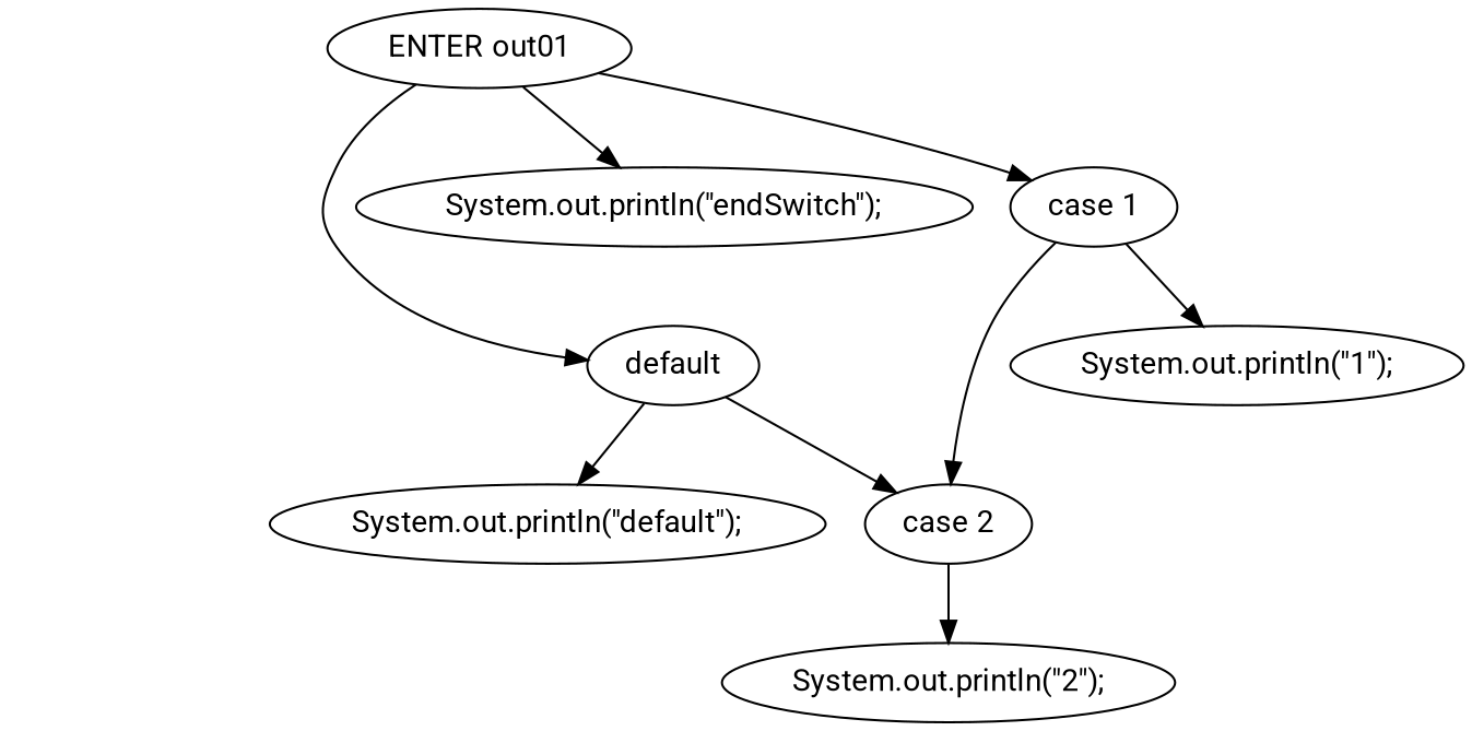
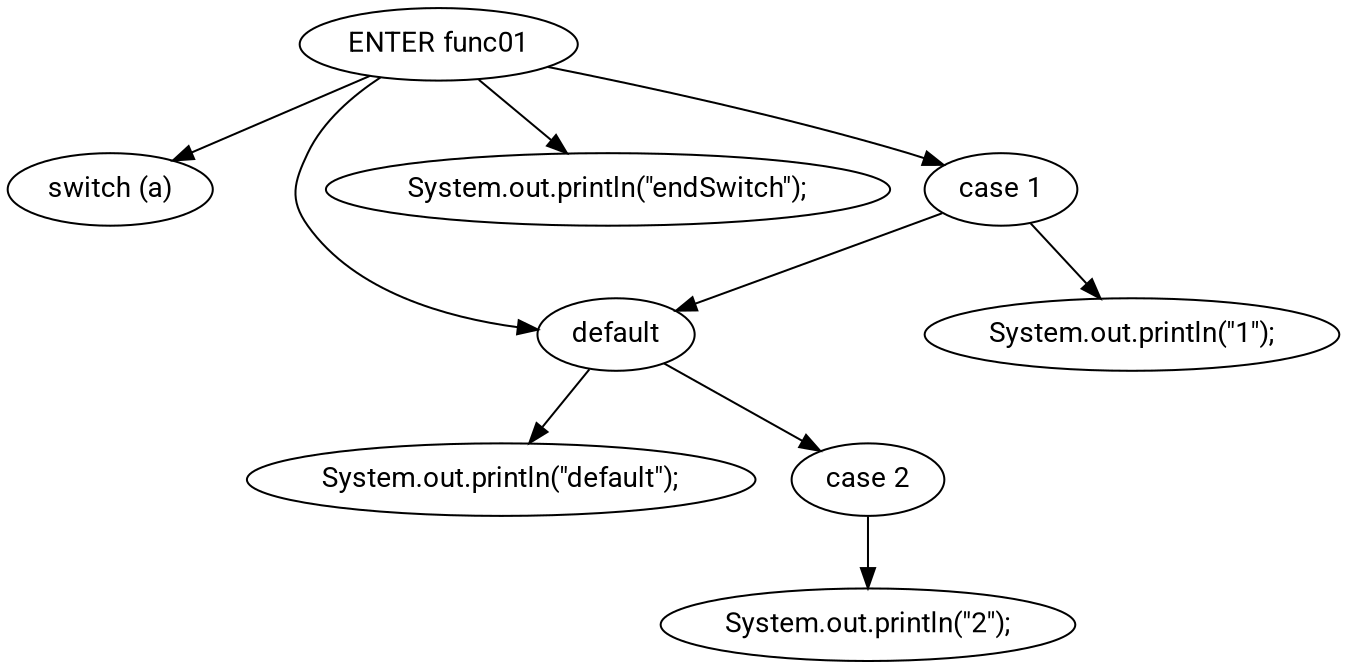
  digraph {
    fontname=Roboto
    node [fontname=Roboto]
    edge [fontname=Roboto]
-   n1 [label="ENTER out01"]
+   n1 [label="ENTER func01"]
+   n2 [label="switch (a)"]
    n3 [label=default]
    n4 [label="System.out.println(\"endSwitch\");"]
    n5 [label="case 1"]
    n6 [label="case 2"]
    n7 [label="System.out.println(\"default\");"]
    n8 [label="System.out.println(\"1\");"]
    n9 [label="System.out.println(\"2\");"]
+   n1 -> n2
    n1 -> n3
    n1 -> n4
    n1 -> n5
    n3 -> n6
    n3 -> n7
-   n5 -> n6
+   n5 -> n3
    n5 -> n8
    n6 -> n9
  }
